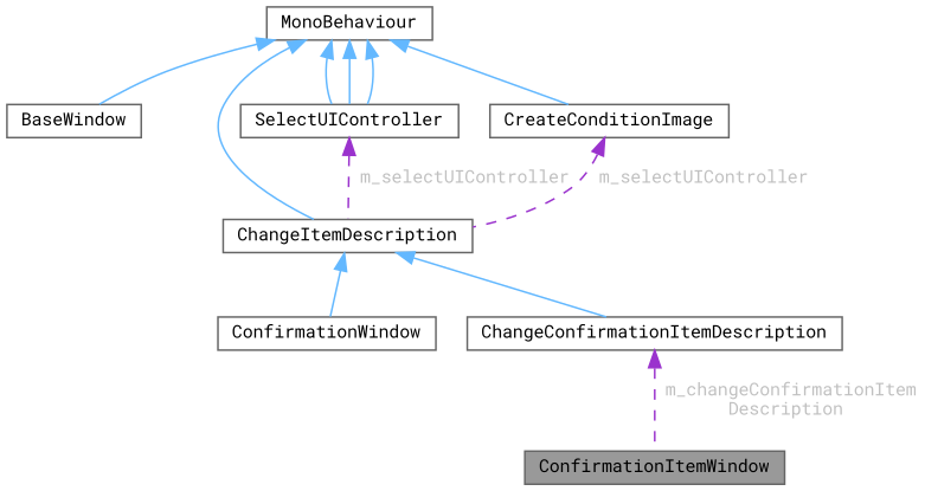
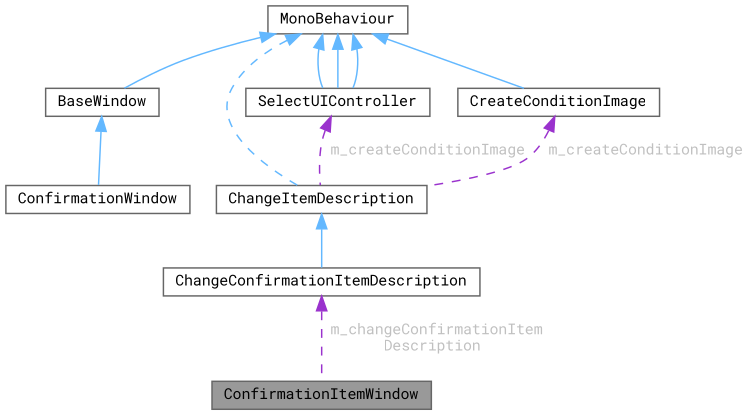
  digraph {
    fontname="Roboto Mono"
    node [color=gray40 fillcolor=white fontname="Roboto Mono" fontsize=10 shape=box style=filled]
    edge [color=steelblue1 dir=back fontname="Roboto Mono" fontsize=10 labelfontname=Helvetica labelfontsize=10 style=solid]
    n1 [fillcolor=grey60 fontcolor=black height=0.2 label=ConfirmationItemWindow width=0.4]
    n2 [height=0.2 label=ConfirmationWindow width=0.4]
    n3 [height=0.2 label=BaseWindow width=0.4]
    n4 [height=0.2 label=MonoBehaviour width=0.4]
    n5 [height=0.2 label=ChangeItemDescription width=0.4]
    n6 [height=0.2 label=SelectUIController width=0.4]
    n7 [height=0.2 label=CreateConditionImage width=0.4]
    n8 [height=0.2 label=ChangeConfirmationItemDescription width=0.4]
-   n5 -> n2
+   n3 -> n2
    n4 -> n3
-   n4 -> n5
+   n4 -> n5 [style=dashed]
    n4 -> n6
    n4 -> n6
    n4 -> n6
    n4 -> n7
    n5 -> n8
-   n6 -> n5 [color=darkorchid3 fontcolor=grey label=" m_selectUIController" style=dashed]
-   n7 -> n5 [color=darkorchid3 fontcolor=grey label=" m_selectUIController" style=dashed]
+   n6 -> n5 [color=darkorchid3 fontcolor=grey label=" m_createConditionImage" style=dashed]
+   n7 -> n5 [color=darkorchid3 fontcolor=grey label=" m_createConditionImage" style=dashed]
    n8 -> n1 [color=darkorchid3 fontcolor=grey label=" m_changeConfirmationItem\lDescription" style=dashed]
  }
